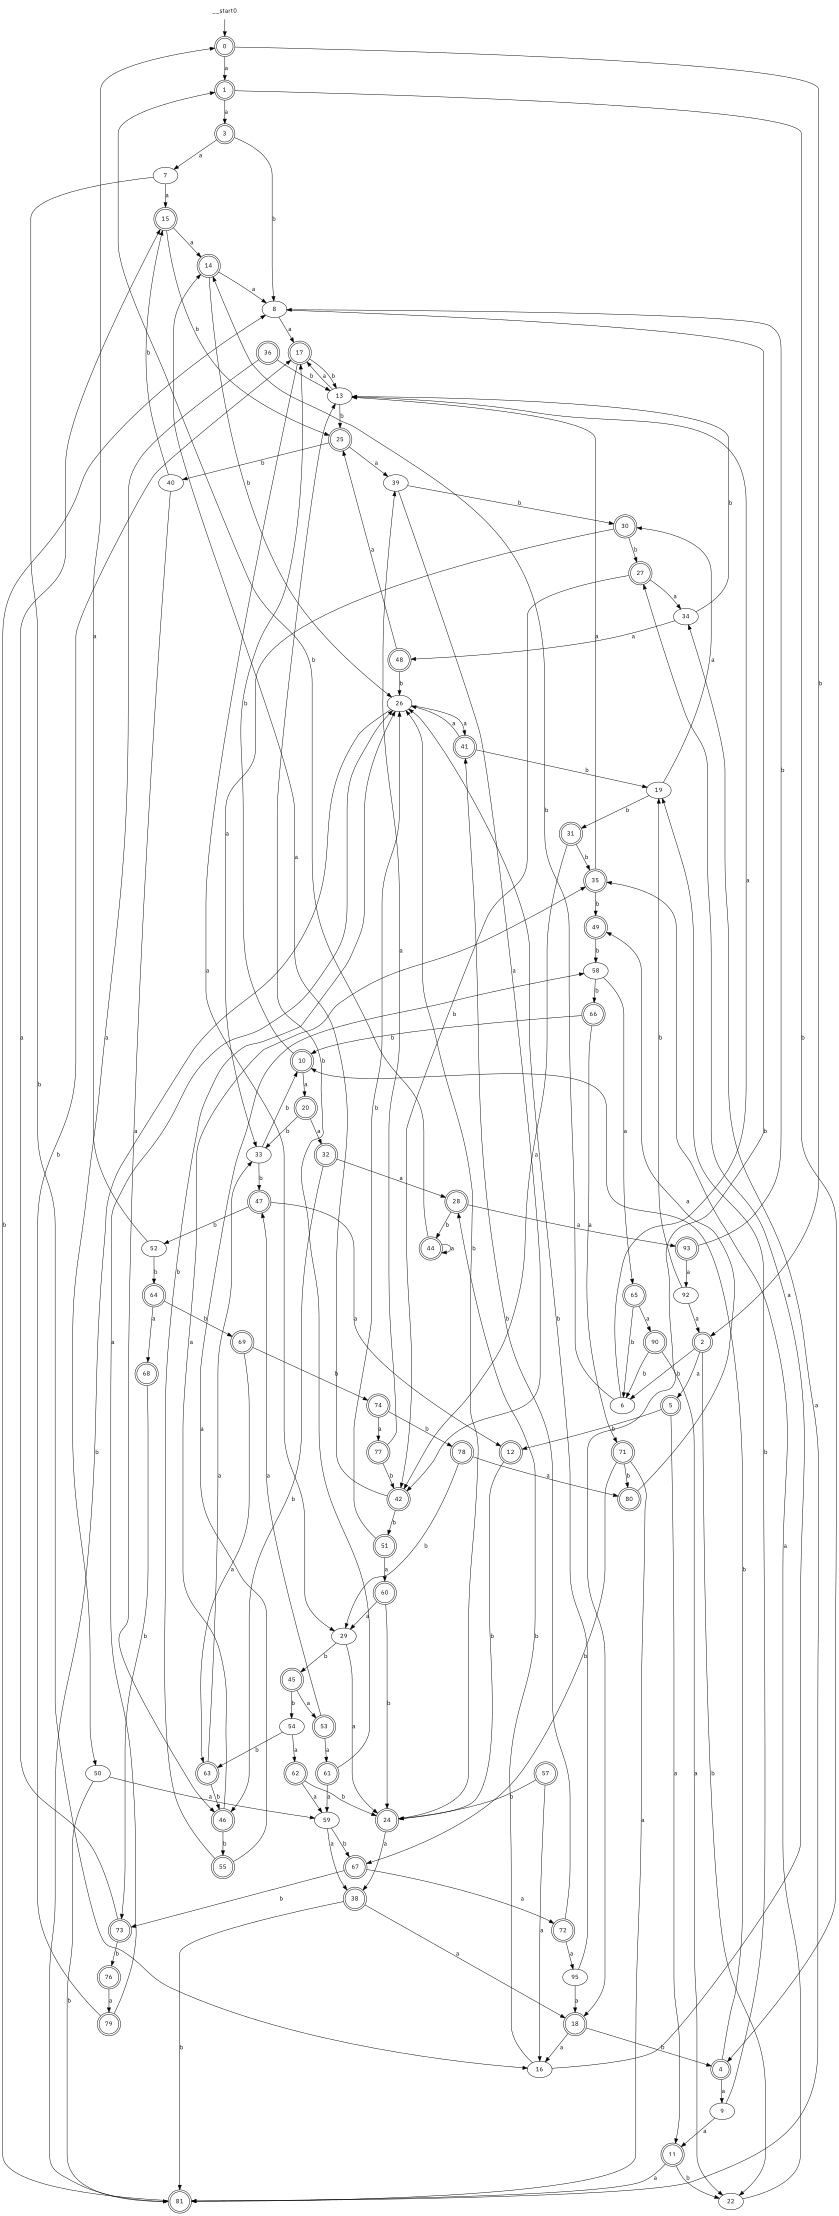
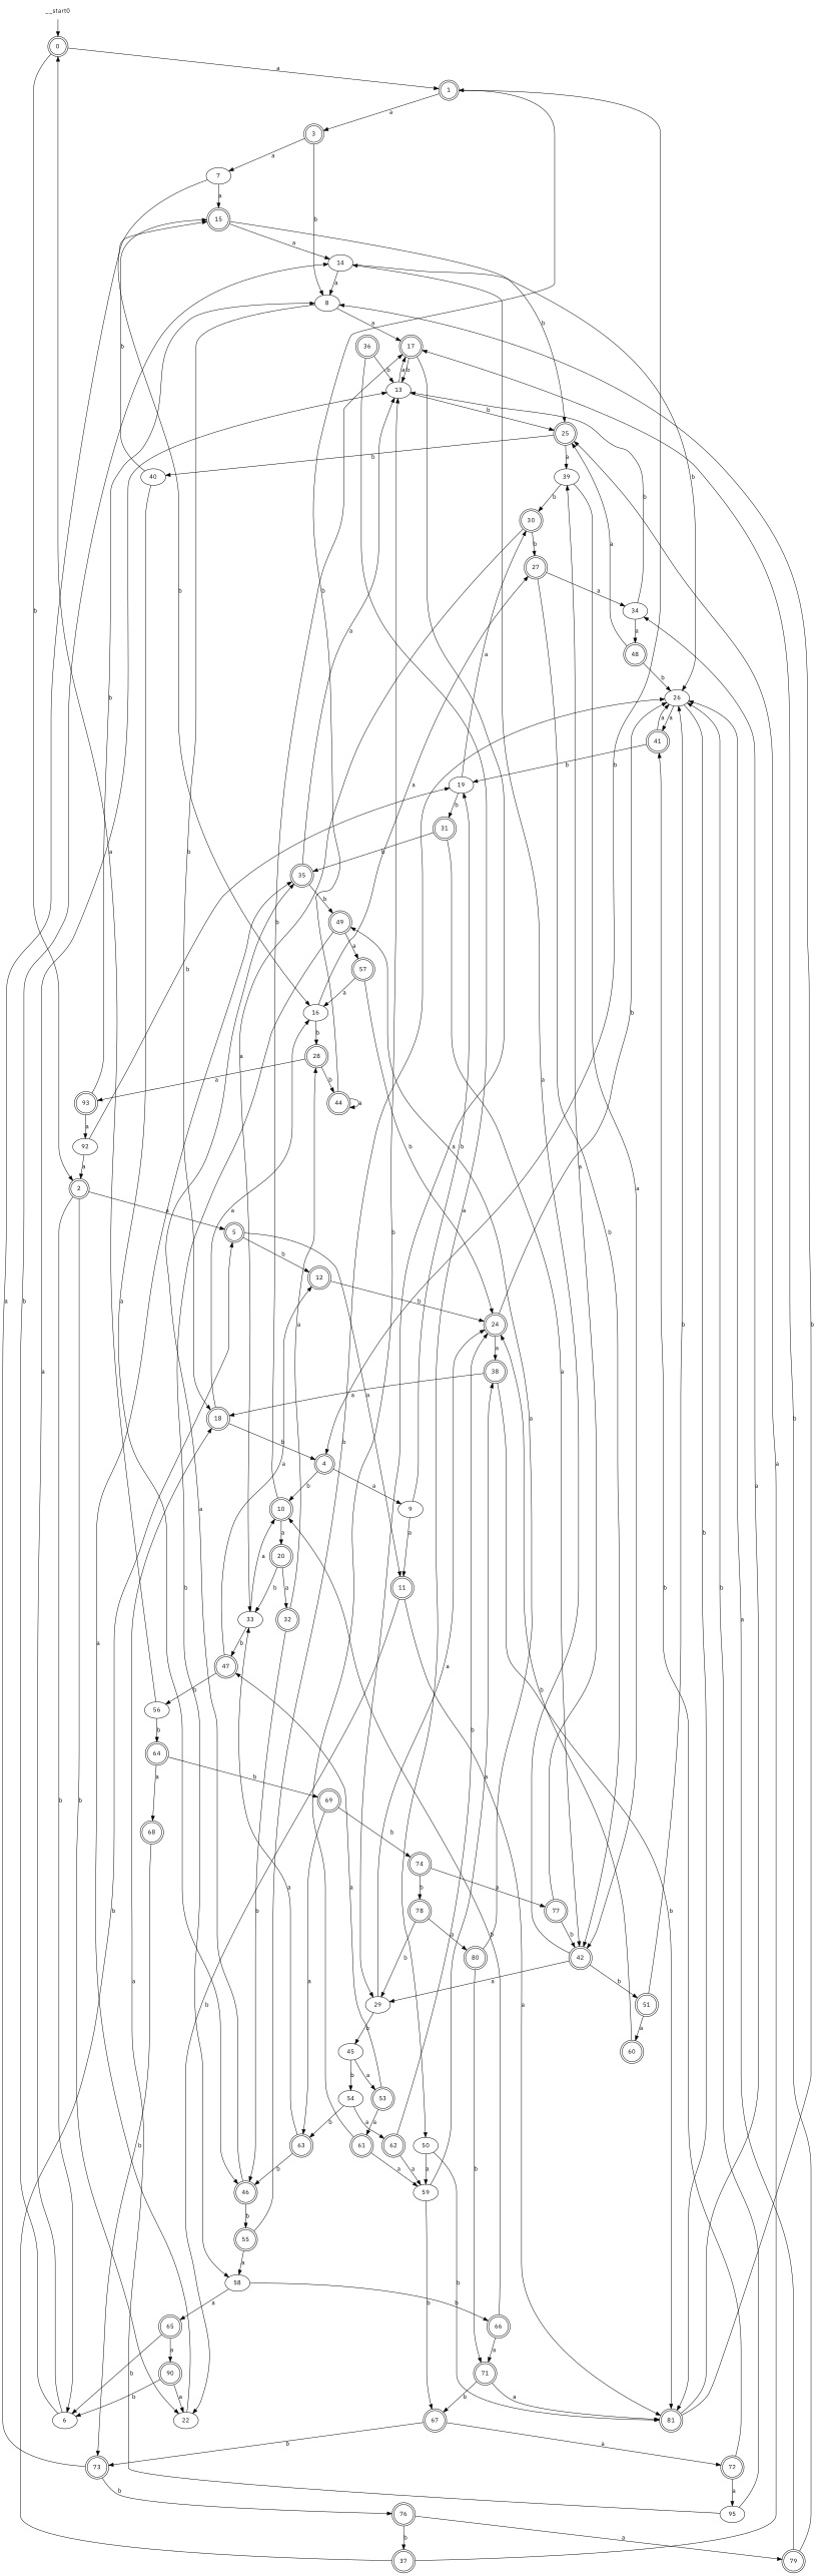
  digraph {
    fontname="IBM Plex Sans"
    node [fontname="IBM Plex Sans" shape=doublecircle]
    edge [fontname="IBM Plex Sans"]
    __start0 [shape=none]
    0
    1
    2
    3
    4
    5
    6 [shape=""]
    22 [shape=""]
    7 [shape=""]
    8 [shape=""]
    9 [shape=""]
    10
    11
    12
    13 [shape=ellipse]
-   14
+   14 [shape=ellipse]
    15
    16 [shape=""]
    17
    18
    19 [shape=ellipse]
    20
    n24 [label=81]
    24
    25
    26 [shape=""]
    27
    28
    29 [shape=""]
    30
    31
    32
    33 [shape=""]
    34 [shape=""]
    35
    38
    39 [shape=""]
    40 [shape=""]
    41
    42
    n42 [label=93]
    44
-   45
+   45 [shape=""]
    46
    47
    48
    49
    36
    50 [shape=ellipse]
+   37
    51
    n53 [label=92 shape=""]
    53
    54 [shape=""]
    55
-   56 [label=52 shape=""]
+   56 [shape=""]
    57
    58 [shape=""]
    59 [shape=""]
    60
    61
    62
    63
    64
    65
    66
    67
    68
    69
    n71 [label=90]
    71
    72
    73
    74
    n76 [label=95 shape=""]
    76
    77
    78
    79
    80
    __start0 -> 0
    0 -> 1 [label=a]
    0 -> 2 [label=b]
    1 -> 3 [label=a]
    1 -> 4 [label=b]
    2 -> 5 [label=a]
    2 -> 6 [label=b]
    2 -> 22 [label=b]
    3 -> 7 [label=a]
    3 -> 8 [label=b]
    4 -> 9 [label=a]
    4 -> 10 [label=b]
    5 -> 11 [label=a]
    5 -> 12 [label=b]
    6 -> 13 [label=a]
    6 -> 14 [label=b]
    22 -> 35 [label=a]
    7 -> 15 [label=a]
    7 -> 16 [label=b]
    8 -> 17 [label=a]
    8 -> 18 [label=b]
    9 -> 11 [label=a]
    9 -> 19 [label=b]
    10 -> 17 [label=b]
    10 -> 20 [label=a]
    11 -> 22 [label=b]
    11 -> n24 [label=a]
    12 -> 24 [label=b]
    13 -> 17 [label=a]
    13 -> 25 [label=b]
    14 -> 8 [label=a]
    14 -> 26 [label=b]
    15 -> 14 [label=a]
    15 -> 25 [label=b]
    16 -> 27 [label=a]
    16 -> 28 [label=b]
    17 -> 13 [label=b]
    17 -> 29 [label=a]
    18 -> 4 [label=b]
    18 -> 16 [label=a]
    19 -> 30 [label=a]
    19 -> 31 [label=b]
    20 -> 32 [label=a]
    20 -> 33 [label=b]
    n24 -> 8 [label=b]
    n24 -> 34 [label=a]
    24 -> 26 [label=b]
    24 -> 38 [label=a]
    25 -> 39 [label=a]
    25 -> 40 [label=b]
    26 -> n24 [label=b]
    26 -> 41 [label=a]
    27 -> 34 [label=a]
    27 -> 42 [label=b]
    28 -> n42 [label=a]
    28 -> 44 [label=b]
    29 -> 24 [label=a]
    29 -> 45 [label=b]
    30 -> 27 [label=b]
    30 -> 33 [label=a]
    31 -> 35 [label=b]
    31 -> 42 [label=a]
    32 -> 28 [label=a]
    32 -> 46 [label=b]
-   33 -> 10 [label=b]
+   33 -> 10 [label=a]
    33 -> 47 [label=b]
    34 -> 13 [label=b]
    34 -> 48 [label=a]
    35 -> 13 [label=a]
    35 -> 49 [label=b]
    38 -> 18 [label=a]
    38 -> n24 [label=b]
    39 -> 30 [label=b]
    39 -> 42 [label=a]
    40 -> 15 [label=b]
    40 -> 46 [label=a]
    41 -> 19 [label=b]
    41 -> 26 [label=a]
    42 -> 14 [label=a]
    42 -> 51 [label=b]
    n42 -> 8 [label=b]
    n42 -> n53 [label=a]
    44 -> 1 [label=b]
    44 -> 44 [label=a]
    45 -> 53 [label=a]
    45 -> 54 [label=b]
    46 -> 35 [label=a]
    46 -> 55 [label=b]
    47 -> 12 [label=a]
    47 -> 56 [label=b]
    48 -> 25 [label=a]
    48 -> 26 [label=b]
+   49 -> 57 [label=a]
    49 -> 58 [label=b]
    36 -> 13 [label=b]
    36 -> 50 [label=a]
    50 -> n24 [label=b]
    50 -> 59 [label=a]
+   37 -> 5 [label=b]
+   37 -> 25 [label=a]
    51 -> 26 [label=b]
    51 -> 60 [label=a]
    n53 -> 2 [label=a]
    n53 -> 19 [label=b]
    53 -> 47 [label=a]
    53 -> 61 [label=a]
    54 -> 62 [label=a]
    54 -> 63 [label=b]
    55 -> 26 [label=b]
    55 -> 58 [label=a]
    56 -> 0 [label=a]
    56 -> 64 [label=b]
    57 -> 16 [label=a]
    57 -> 24 [label=b]
    58 -> 65 [label=a]
    58 -> 66 [label=b]
    59 -> 38 [label=a]
    59 -> 67 [label=b]
    60 -> 24 [label=b]
-   60 -> 29 [label=a]
+   42 -> 29 [label=a]
    61 -> 13 [label=b]
    61 -> 59 [label=a]
    62 -> 24 [label=b]
    62 -> 59 [label=a]
    63 -> 33 [label=a]
    63 -> 46 [label=b]
    64 -> 68 [label=a]
    64 -> 69 [label=b]
    65 -> 6 [label=b]
    65 -> n71 [label=a]
    66 -> 10 [label=b]
    66 -> 71 [label=a]
    67 -> 72 [label=a]
    67 -> 73 [label=b]
    68 -> 73 [label=b]
    69 -> 63 [label=a]
    69 -> 74 [label=b]
    n71 -> 6 [label=b]
    n71 -> 22 [label=a]
    71 -> n24 [label=a]
    71 -> 67 [label=b]
    72 -> 41 [label=b]
    72 -> n76 [label=a]
    73 -> 15 [label=a]
    73 -> 76 [label=b]
    74 -> 77 [label=a]
    74 -> 78 [label=b]
    n76 -> 18 [label=a]
    n76 -> 26 [label=b]
+   76 -> 37 [label=b]
    76 -> 79 [label=a]
    77 -> 39 [label=a]
    77 -> 42 [label=b]
    78 -> 29 [label=b]
    78 -> 80 [label=a]
    79 -> 17 [label=b]
    79 -> 26 [label=a]
    80 -> 49 [label=a]
-   71 -> 80 [label=b]
+   80 -> 71 [label=b]
  }
